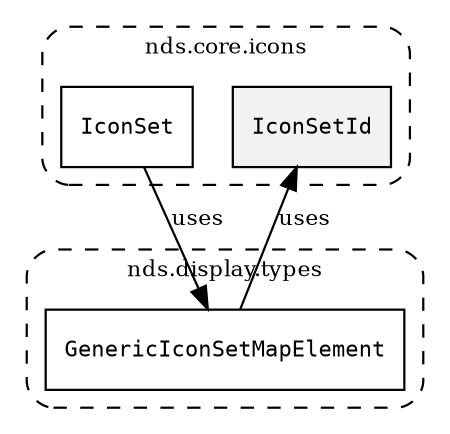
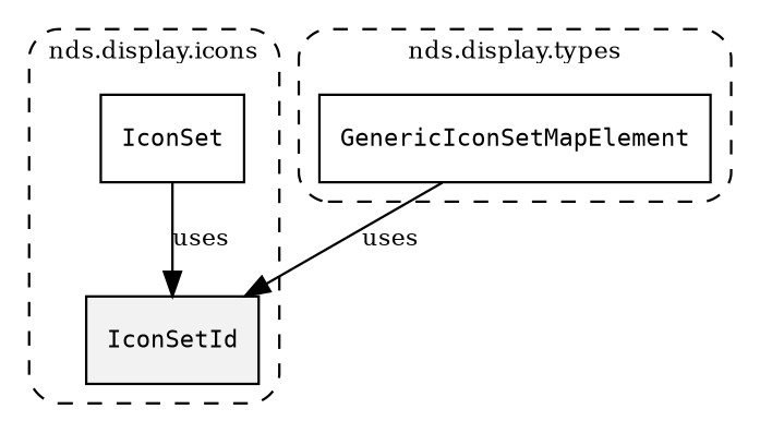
  digraph {
    fontsize=10
    rankdir=TB
    node [fontsize=10 shape=box]
    edge [fontsize=10]
    n1 [fillcolor="#0000000D" label=<<font face="monospace"><table align="center" border="0" cellspacing="0" cellpadding="0"><tr><td href="../../../content/packages/nds.core.icons.html#Subtype-IconSetId" title="Subtype defined in nds.core.icons">IconSetId</td></tr></table></font>> style=filled]
    n2 [label=<<font face="monospace"><table align="center" border="0" cellspacing="0" cellpadding="0"><tr><td href="../../../content/packages/nds.core.icons.html#Structure-IconSet" title="Structure defined in nds.core.icons">IconSet</td></tr></table></font>>]
    n3 [label=<<font face="monospace"><table align="center" border="0" cellspacing="0" cellpadding="0"><tr><td href="../../../content/packages/nds.display.types.html#Structure-GenericIconSetMapElement" title="Structure defined in nds.display.types">GenericIconSetMapElement</td></tr></table></font>>]
    subgraph cluster_1 {
-     label="nds.core.icons"
+     label="nds.display.icons"
      style="dashed, rounded"
      n1
      n2
    }
    subgraph cluster_2 {
      label="nds.display.types"
      style="dashed, rounded"
      n3
    }
-   n2 -> n3 [label=uses]
+   n2 -> n1 [label=uses]
    n3 -> n1 [label=uses]
  }
